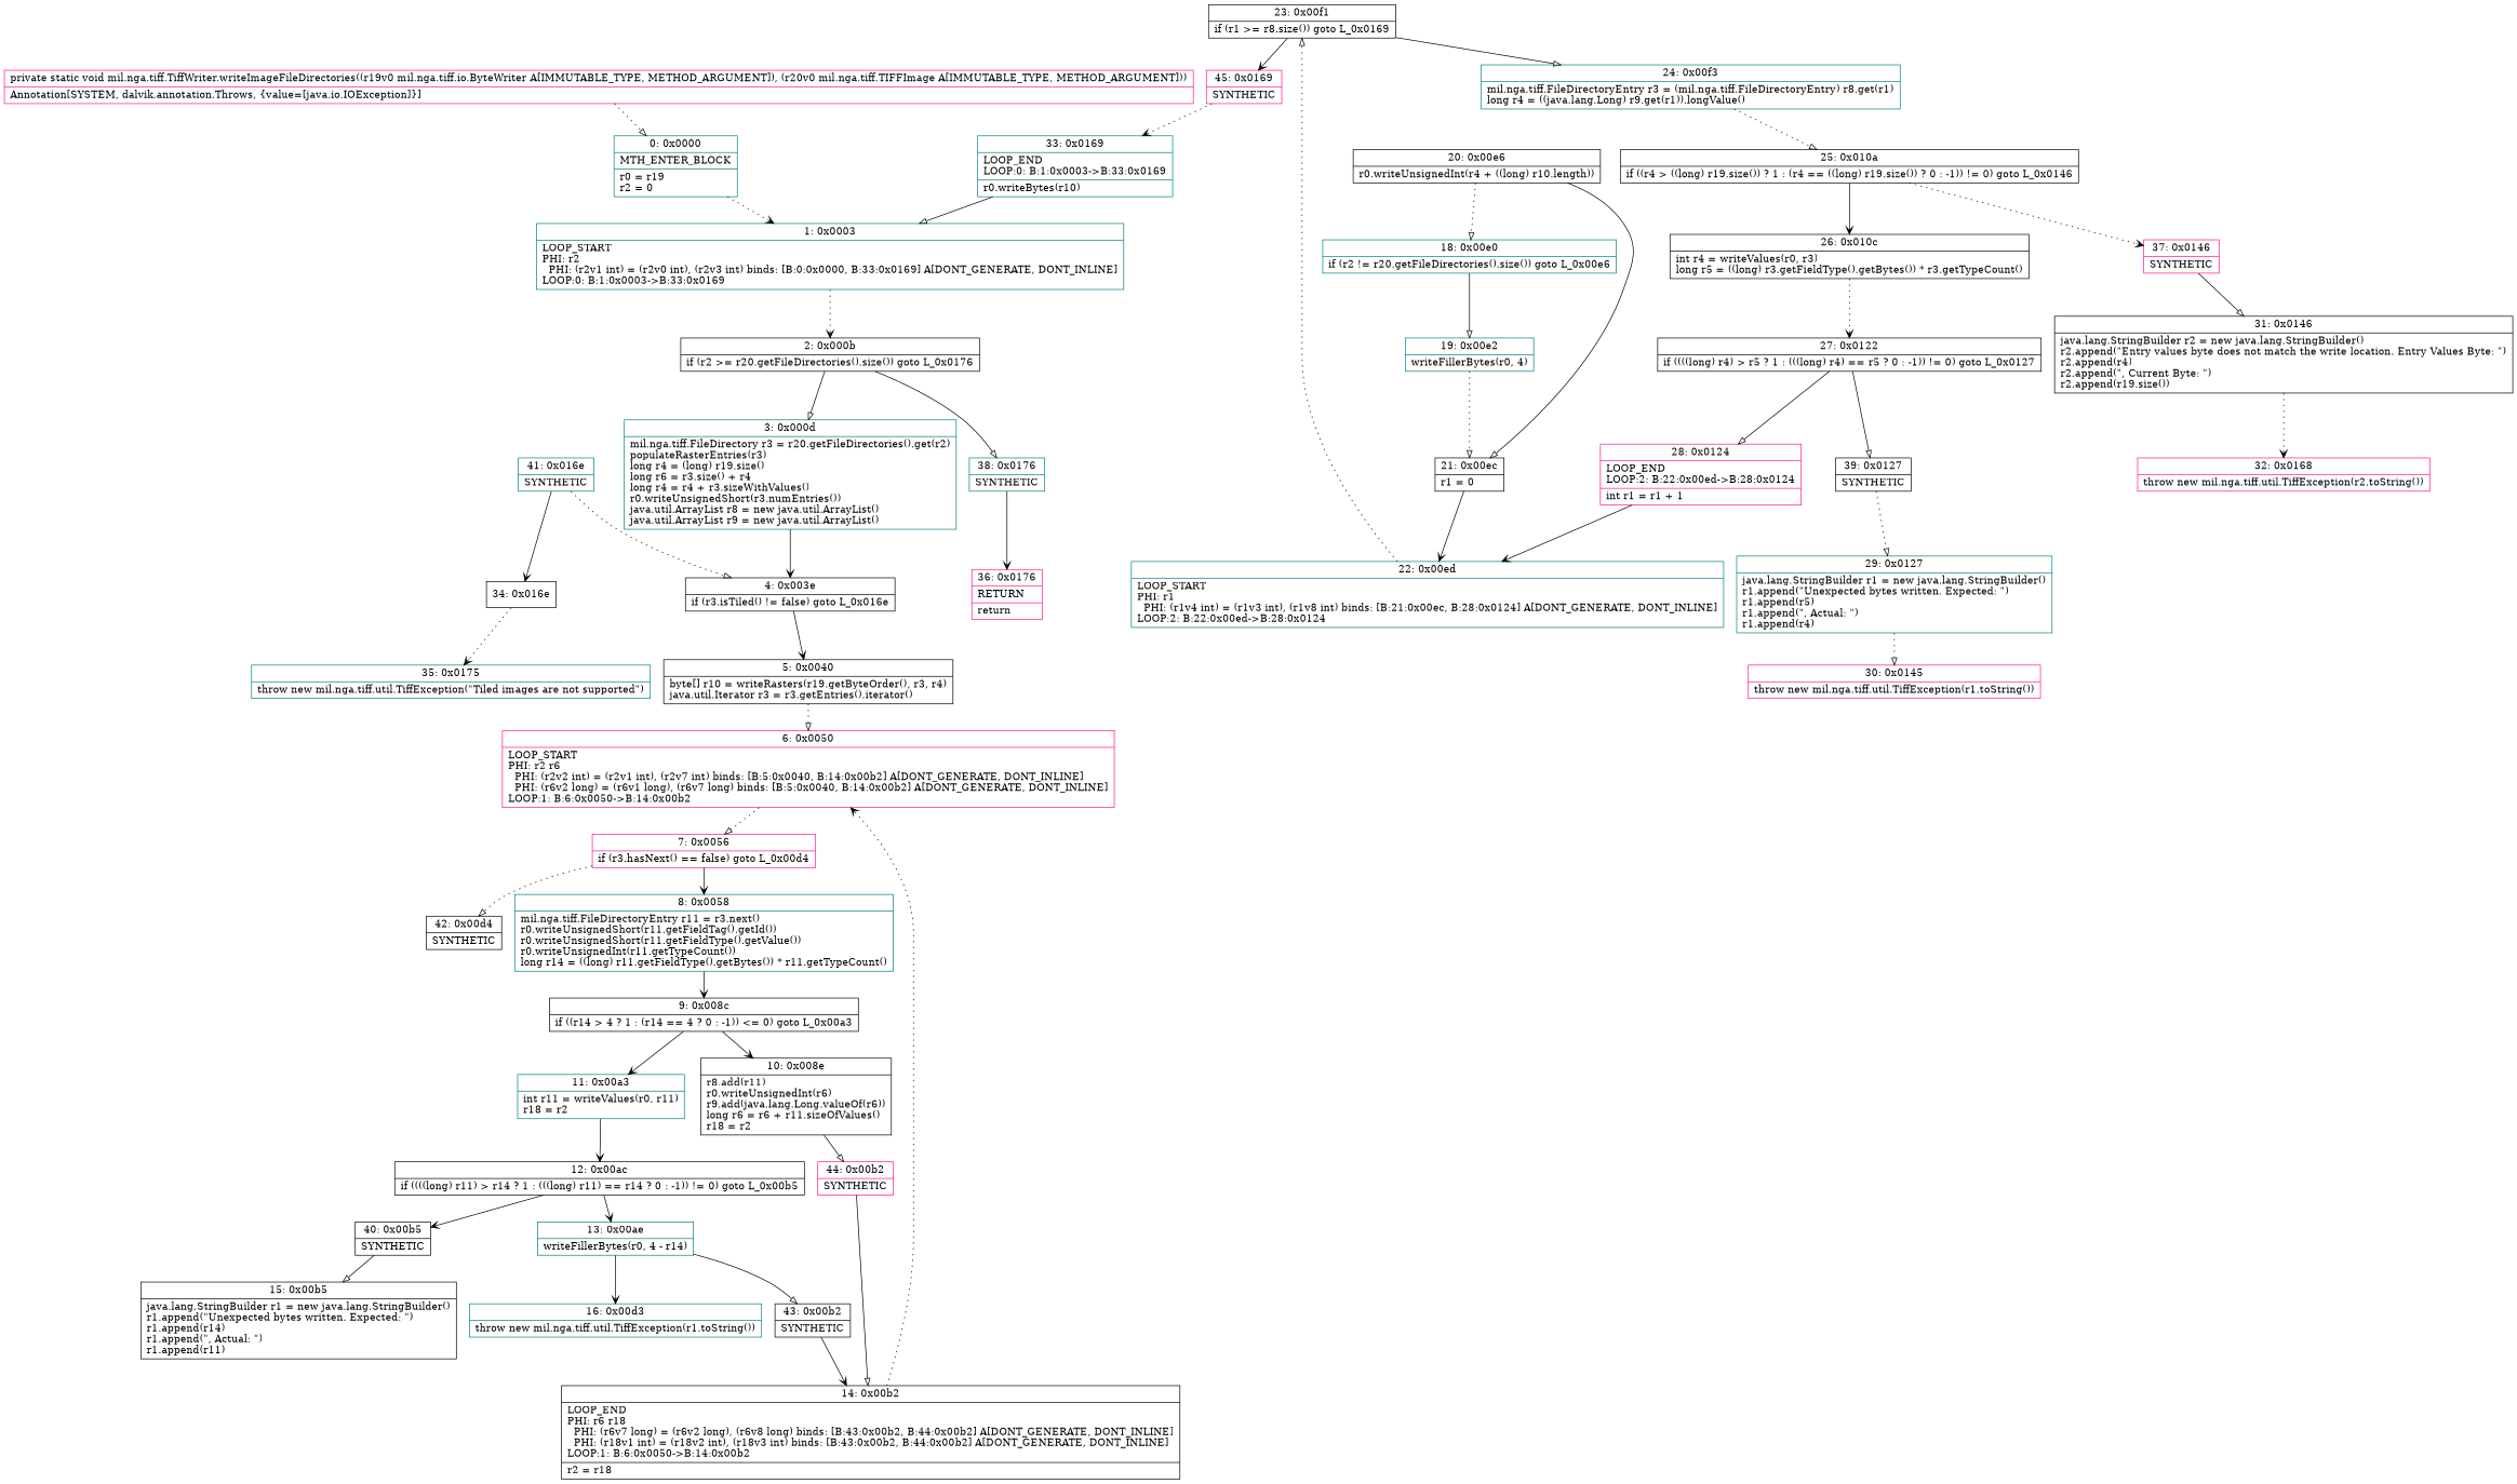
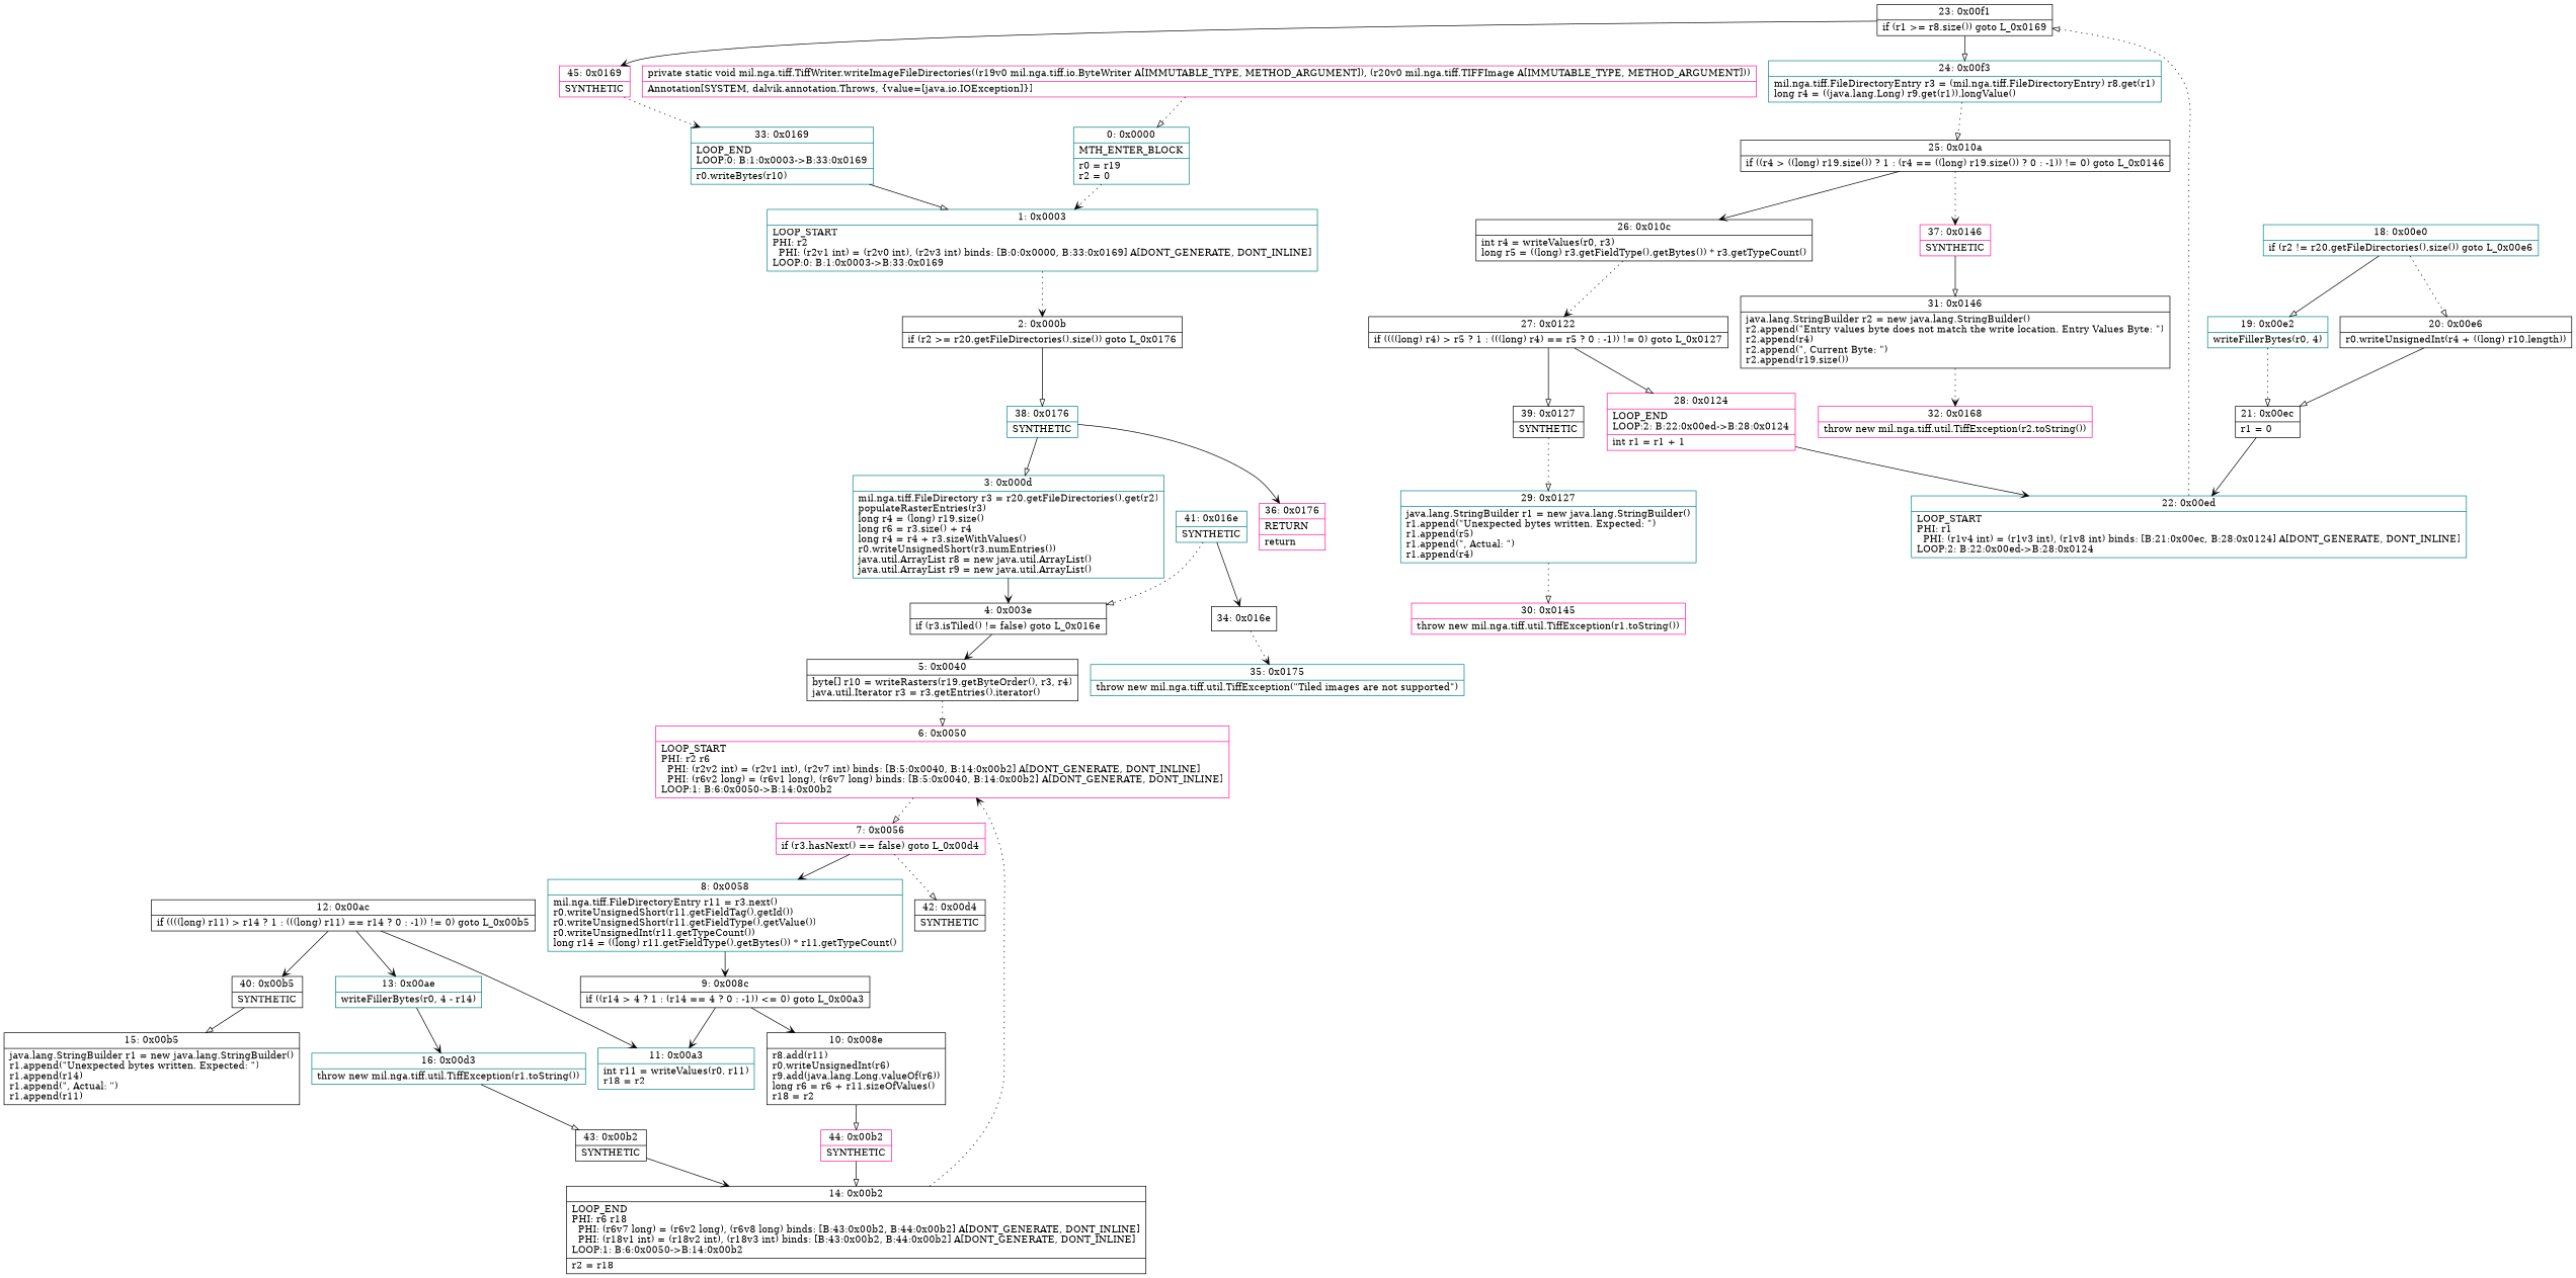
  digraph {
    node [color=black shape=record]
    edge [arrowhead=vee style=solid]
    n1 [color=teal label="{0\:\ 0x0000|MTH_ENTER_BLOCK\l|r0 = r19\lr2 = 0\l}"]
    n2 [color=teal label="{1\:\ 0x0003|LOOP_START\lPHI: r2 \l  PHI: (r2v1 int) = (r2v0 int), (r2v3 int) binds: [B:0:0x0000, B:33:0x0169] A[DONT_GENERATE, DONT_INLINE]\lLOOP:0: B:1:0x0003\-\>B:33:0x0169\l}"]
    n3 [label="{2\:\ 0x000b|if (r2 \>= r20.getFileDirectories().size()) goto L_0x0176\l}"]
    n4 [color=teal label="{3\:\ 0x000d|mil.nga.tiff.FileDirectory r3 = r20.getFileDirectories().get(r2)\lpopulateRasterEntries(r3)\llong r4 = (long) r19.size()\llong r6 = r3.size() + r4\llong r4 = r4 + r3.sizeWithValues()\lr0.writeUnsignedShort(r3.numEntries())\ljava.util.ArrayList r8 = new java.util.ArrayList()\ljava.util.ArrayList r9 = new java.util.ArrayList()\l}"]
    n5 [color=teal label="{38\:\ 0x0176|SYNTHETIC\l}"]
    n6 [label="{4\:\ 0x003e|if (r3.isTiled() != false) goto L_0x016e\l}"]
    n7 [color=deeppink label="{36\:\ 0x0176|RETURN\l|return\l}"]
    n8 [label="{5\:\ 0x0040|byte[] r10 = writeRasters(r19.getByteOrder(), r3, r4)\ljava.util.Iterator r3 = r3.getEntries().iterator()\l}"]
    n9 [color=deeppink label="{6\:\ 0x0050|LOOP_START\lPHI: r2 r6 \l  PHI: (r2v2 int) = (r2v1 int), (r2v7 int) binds: [B:5:0x0040, B:14:0x00b2] A[DONT_GENERATE, DONT_INLINE]\l  PHI: (r6v2 long) = (r6v1 long), (r6v7 long) binds: [B:5:0x0040, B:14:0x00b2] A[DONT_GENERATE, DONT_INLINE]\lLOOP:1: B:6:0x0050\-\>B:14:0x00b2\l}"]
    n10 [color=teal label="{41\:\ 0x016e|SYNTHETIC\l}"]
    n11 [label="{34\:\ 0x016e}"]
    n12 [color=deeppink label="{7\:\ 0x0056|if (r3.hasNext() == false) goto L_0x00d4\l}"]
    n13 [color=teal label="{8\:\ 0x0058|mil.nga.tiff.FileDirectoryEntry r11 = r3.next()\lr0.writeUnsignedShort(r11.getFieldTag().getId())\lr0.writeUnsignedShort(r11.getFieldType().getValue())\lr0.writeUnsignedInt(r11.getTypeCount())\llong r14 = ((long) r11.getFieldType().getBytes()) * r11.getTypeCount()\l}"]
    n14 [label="{42\:\ 0x00d4|SYNTHETIC\l}"]
    n15 [label="{9\:\ 0x008c|if ((r14 \> 4 ? 1 : (r14 == 4 ? 0 : \-1)) \<= 0) goto L_0x00a3\l}"]
    n16 [label="{10\:\ 0x008e|r8.add(r11)\lr0.writeUnsignedInt(r6)\lr9.add(java.lang.Long.valueOf(r6))\llong r6 = r6 + r11.sizeOfValues()\lr18 = r2\l}"]
    n17 [color=teal label="{11\:\ 0x00a3|int r11 = writeValues(r0, r11)\lr18 = r2\l}"]
    n18 [color=deeppink label="{44\:\ 0x00b2|SYNTHETIC\l}"]
    n19 [label="{12\:\ 0x00ac|if ((((long) r11) \> r14 ? 1 : (((long) r11) == r14 ? 0 : \-1)) != 0) goto L_0x00b5\l}"]
    n20 [label="{14\:\ 0x00b2|LOOP_END\lPHI: r6 r18 \l  PHI: (r6v7 long) = (r6v2 long), (r6v8 long) binds: [B:43:0x00b2, B:44:0x00b2] A[DONT_GENERATE, DONT_INLINE]\l  PHI: (r18v1 int) = (r18v2 int), (r18v3 int) binds: [B:43:0x00b2, B:44:0x00b2] A[DONT_GENERATE, DONT_INLINE]\lLOOP:1: B:6:0x0050\-\>B:14:0x00b2\l|r2 = r18\l}"]
    n21 [color=teal label="{13\:\ 0x00ae|writeFillerBytes(r0, 4 \- r14)\l}"]
    n22 [label="{40\:\ 0x00b5|SYNTHETIC\l}"]
    n23 [label="{43\:\ 0x00b2|SYNTHETIC\l}"]
    n24 [color=teal label="{16\:\ 0x00d3|throw new mil.nga.tiff.util.TiffException(r1.toString())\l}"]
    n25 [label="{15\:\ 0x00b5|java.lang.StringBuilder r1 = new java.lang.StringBuilder()\lr1.append(\"Unexpected bytes written. Expected: \")\lr1.append(r14)\lr1.append(\", Actual: \")\lr1.append(r11)\l}"]
    n26 [color=teal label="{18\:\ 0x00e0|if (r2 != r20.getFileDirectories().size()) goto L_0x00e6\l}"]
    n27 [color=teal label="{19\:\ 0x00e2|writeFillerBytes(r0, 4)\l}"]
    n28 [label="{20\:\ 0x00e6|r0.writeUnsignedInt(r4 + ((long) r10.length))\l}"]
    n29 [label="{21\:\ 0x00ec|r1 = 0\l}"]
    n30 [color=teal label="{22\:\ 0x00ed|LOOP_START\lPHI: r1 \l  PHI: (r1v4 int) = (r1v3 int), (r1v8 int) binds: [B:21:0x00ec, B:28:0x0124] A[DONT_GENERATE, DONT_INLINE]\lLOOP:2: B:22:0x00ed\-\>B:28:0x0124\l}"]
    n31 [label="{23\:\ 0x00f1|if (r1 \>= r8.size()) goto L_0x0169\l}"]
    n32 [color=teal label="{24\:\ 0x00f3|mil.nga.tiff.FileDirectoryEntry r3 = (mil.nga.tiff.FileDirectoryEntry) r8.get(r1)\llong r4 = ((java.lang.Long) r9.get(r1)).longValue()\l}"]
    n33 [color=deeppink label="{45\:\ 0x0169|SYNTHETIC\l}"]
    n34 [label="{25\:\ 0x010a|if ((r4 \> ((long) r19.size()) ? 1 : (r4 == ((long) r19.size()) ? 0 : \-1)) != 0) goto L_0x0146\l}"]
    n35 [color=teal label="{33\:\ 0x0169|LOOP_END\lLOOP:0: B:1:0x0003\-\>B:33:0x0169\l|r0.writeBytes(r10)\l}"]
    n36 [label="{26\:\ 0x010c|int r4 = writeValues(r0, r3)\llong r5 = ((long) r3.getFieldType().getBytes()) * r3.getTypeCount()\l}"]
    n37 [color=deeppink label="{37\:\ 0x0146|SYNTHETIC\l}"]
    n38 [label="{27\:\ 0x0122|if ((((long) r4) \> r5 ? 1 : (((long) r4) == r5 ? 0 : \-1)) != 0) goto L_0x0127\l}"]
    n39 [label="{31\:\ 0x0146|java.lang.StringBuilder r2 = new java.lang.StringBuilder()\lr2.append(\"Entry values byte does not match the write location. Entry Values Byte: \")\lr2.append(r4)\lr2.append(\", Current Byte: \")\lr2.append(r19.size())\l}"]
    n40 [color=deeppink label="{28\:\ 0x0124|LOOP_END\lLOOP:2: B:22:0x00ed\-\>B:28:0x0124\l|int r1 = r1 + 1\l}"]
    n41 [label="{39\:\ 0x0127|SYNTHETIC\l}"]
    n42 [color=teal label="{29\:\ 0x0127|java.lang.StringBuilder r1 = new java.lang.StringBuilder()\lr1.append(\"Unexpected bytes written. Expected: \")\lr1.append(r5)\lr1.append(\", Actual: \")\lr1.append(r4)\l}"]
    n43 [color=deeppink label="{30\:\ 0x0145|throw new mil.nga.tiff.util.TiffException(r1.toString())\l}"]
    n44 [color=deeppink label="{32\:\ 0x0168|throw new mil.nga.tiff.util.TiffException(r2.toString())\l}"]
    n45 [color=teal label="{35\:\ 0x0175|throw new mil.nga.tiff.util.TiffException(\"Tiled images are not supported\")\l}"]
    n46 [color=deeppink label="{private static void mil.nga.tiff.TiffWriter.writeImageFileDirectories((r19v0 mil.nga.tiff.io.ByteWriter A[IMMUTABLE_TYPE, METHOD_ARGUMENT]), (r20v0 mil.nga.tiff.TIFFImage A[IMMUTABLE_TYPE, METHOD_ARGUMENT]))  | Annotation[SYSTEM, dalvik.annotation.Throws, \{value=[java.io.IOException]\}]\l}"]
    n1 -> n2 [style=dotted]
    n2 -> n3 [style=dotted]
-   n3 -> n4 [arrowhead=onormal]
+   n5 -> n4 [arrowhead=onormal]
    n3 -> n5 [arrowhead=onormal]
    n4 -> n6
    n5 -> n7
    n6 -> n8
    n8 -> n9 [arrowhead=onormal style=dotted]
    n9 -> n12 [arrowhead=onormal style=dotted]
    n10 -> n6 [arrowhead=onormal style=dotted]
    n10 -> n11
    n11 -> n45 [style=dotted]
    n12 -> n13
    n12 -> n14 [arrowhead=onormal style=dotted]
    n13 -> n15
    n15 -> n16
    n15 -> n17
    n16 -> n18 [arrowhead=onormal]
-   n17 -> n19
+   n19 -> n17
    n18 -> n20 [arrowhead=onormal]
    n19 -> n21
    n19 -> n22
    n20 -> n9 [style=dotted]
-   n21 -> n23 [arrowhead=onormal]
+   n24 -> n23 [arrowhead=onormal]
    n21 -> n24
    n22 -> n25 [arrowhead=onormal]
    n23 -> n20
    n26 -> n27 [arrowhead=onormal]
-   n28 -> n26 [arrowhead=onormal style=dotted]
+   n26 -> n28 [arrowhead=onormal style=dotted]
    n27 -> n29 [arrowhead=onormal style=dotted]
    n28 -> n29 [arrowhead=onormal]
    n29 -> n30
    n30 -> n31 [arrowhead=onormal style=dotted]
    n31 -> n32 [arrowhead=onormal]
    n31 -> n33
    n32 -> n34 [arrowhead=onormal style=dotted]
    n33 -> n35 [style=dotted]
    n34 -> n36
    n34 -> n37 [style=dotted]
    n35 -> n2 [arrowhead=onormal]
    n36 -> n38 [style=dotted]
    n37 -> n39 [arrowhead=onormal]
    n38 -> n40 [arrowhead=onormal]
    n38 -> n41 [arrowhead=onormal]
    n39 -> n44 [style=dotted]
    n40 -> n30
    n41 -> n42 [arrowhead=onormal style=dotted]
    n42 -> n43 [arrowhead=onormal style=dotted]
    n46 -> n1 [arrowhead=onormal style=dotted]
  }
